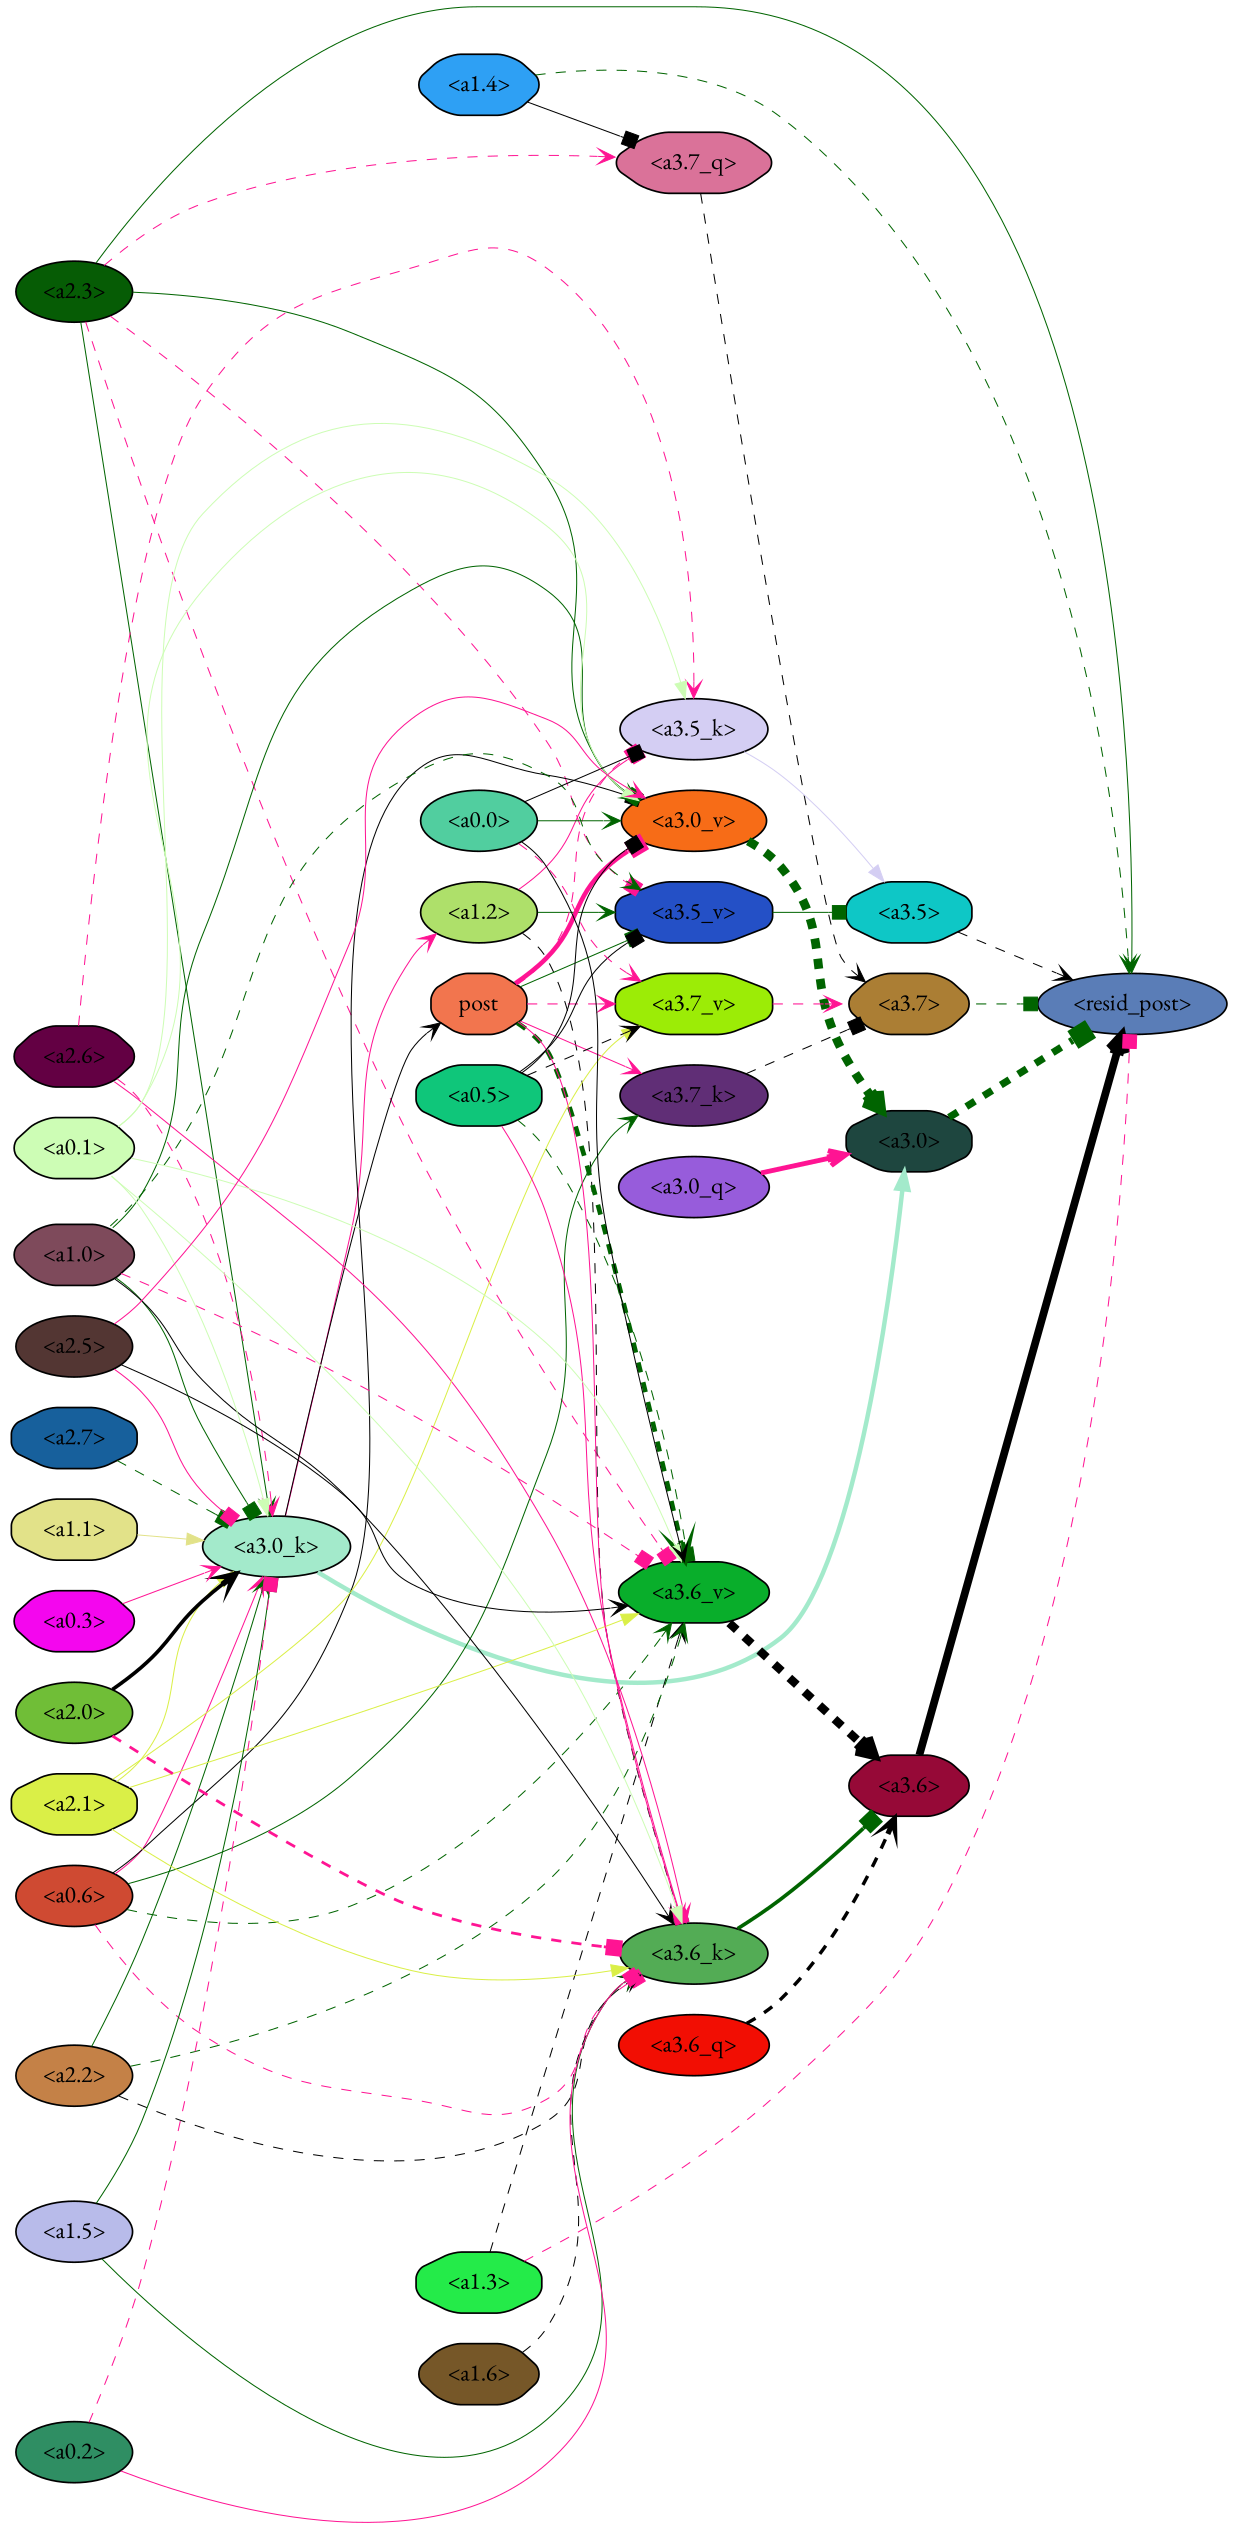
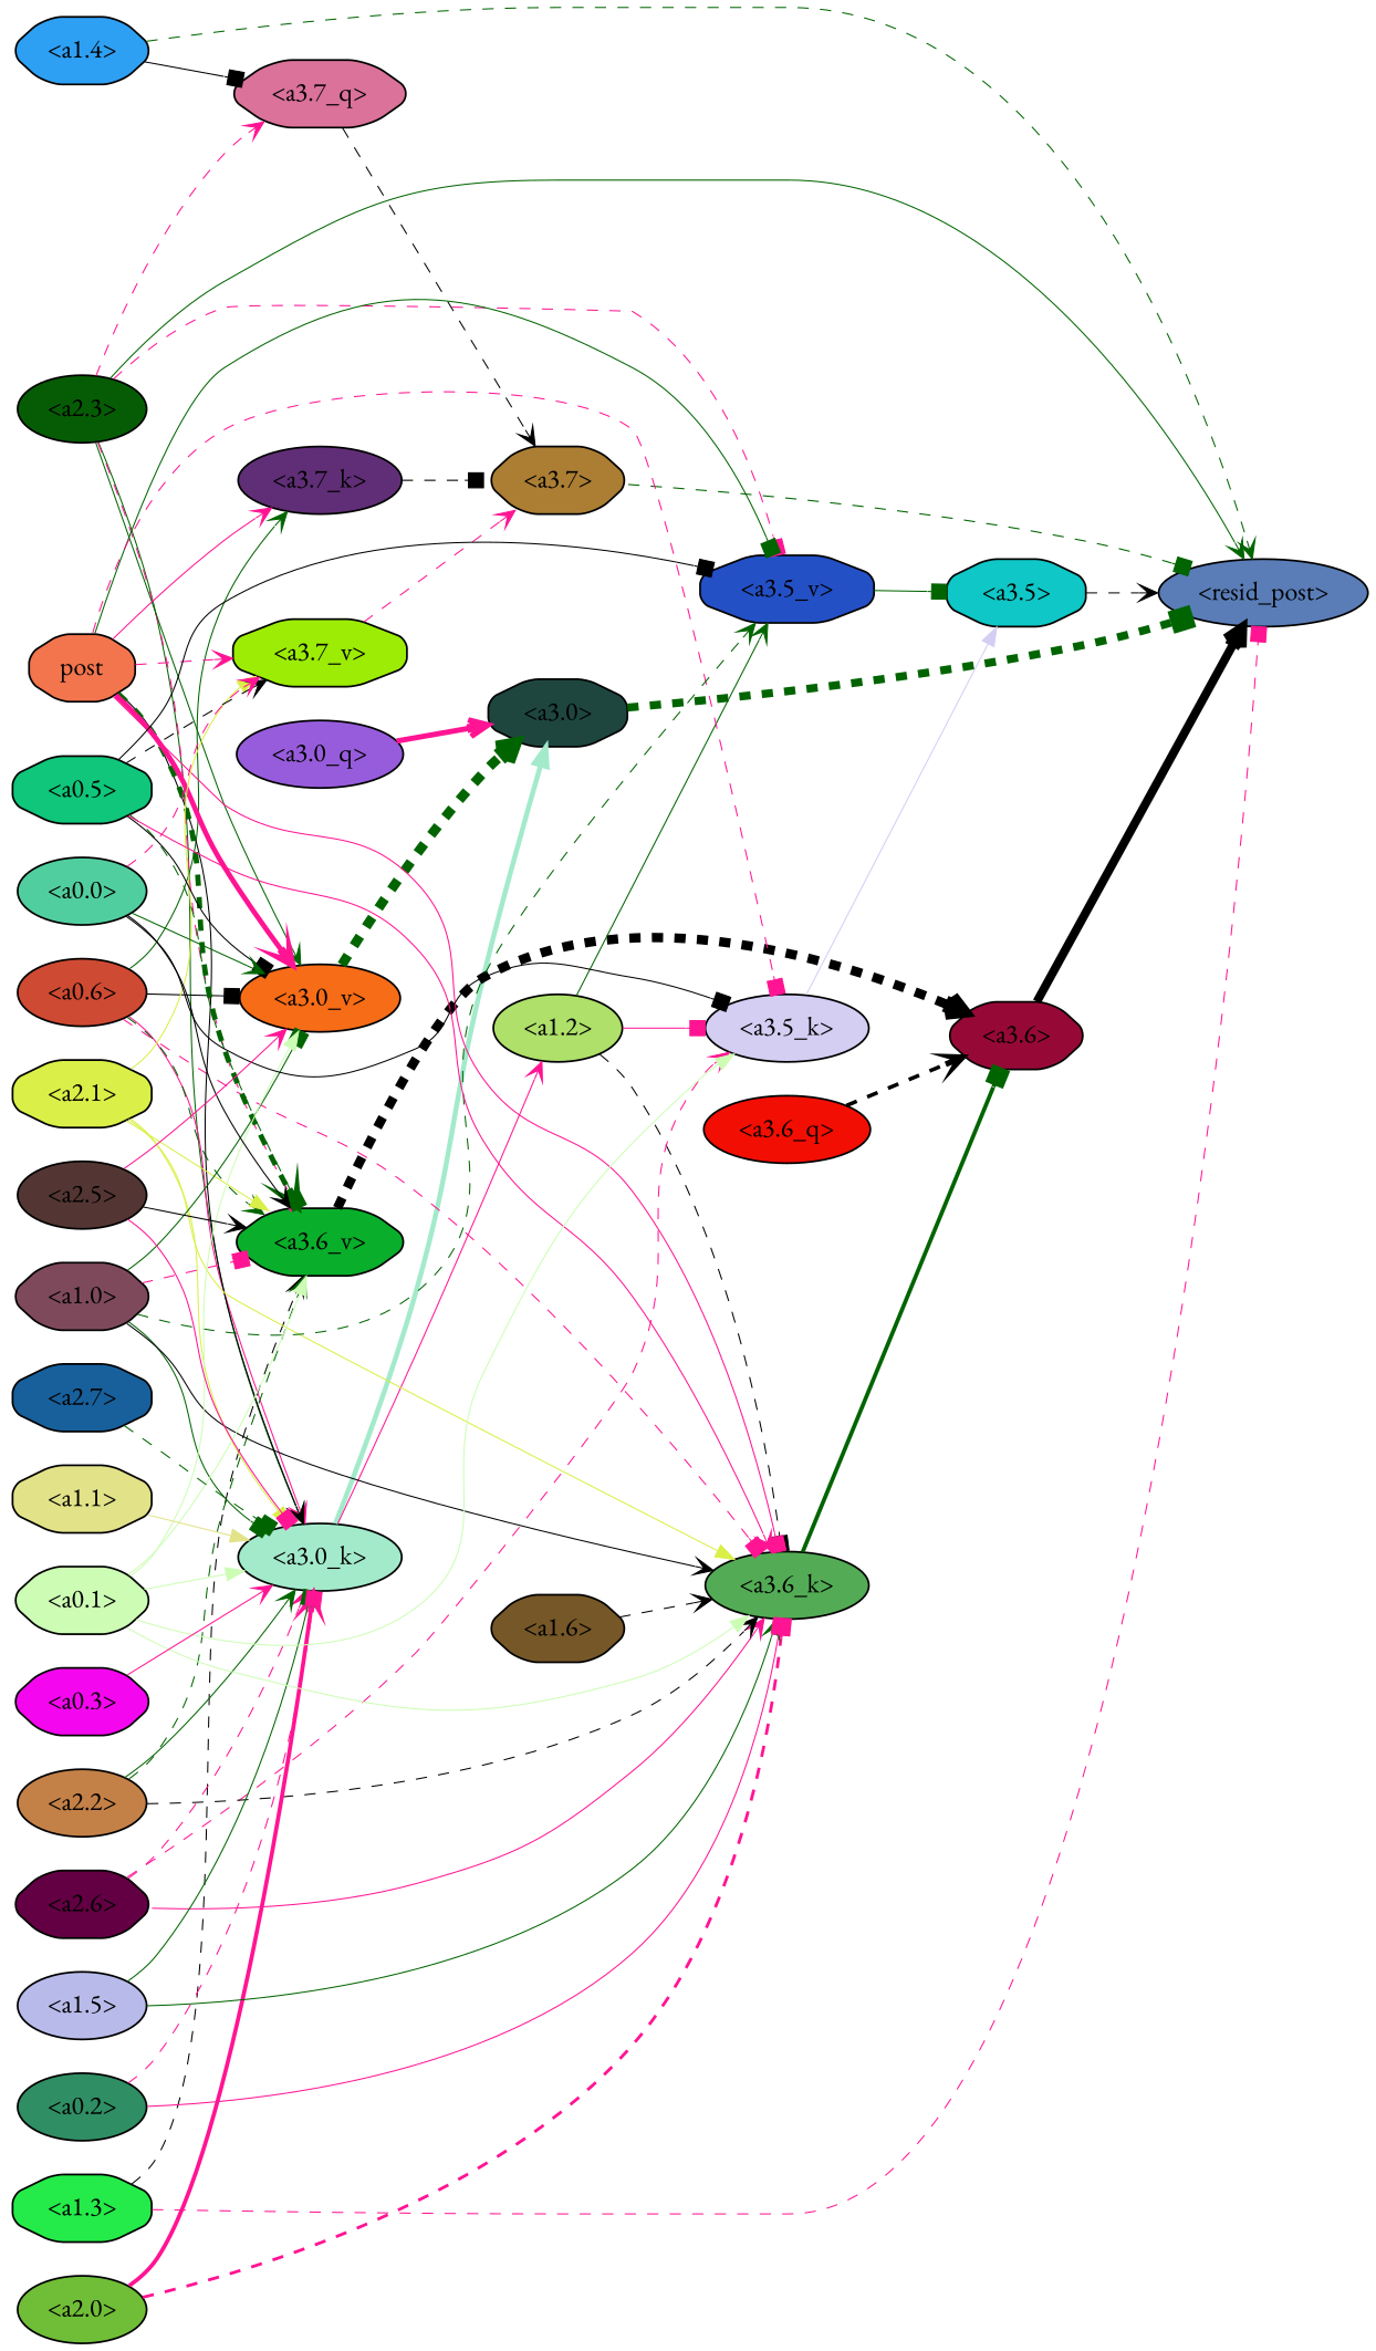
  strict digraph {
    fontname="EB Garamond"
    rankdir=LR
    splines=true
    node [color=black fontname="EB Garamond" shape=ellipse style="filled, rounded"]
    edge [arrowhead=vee color=deeppink fontname="EB Garamond" penwidth=0.6 style=bold]
    "<a3.7>" [fillcolor="#ab7e34" shape=hexagon]
    "<resid_post>" [fillcolor="#5a7db7"]
    "<a3.6>" [fillcolor="#960937" shape=hexagon]
    "<a3.5>" [fillcolor="#0ec7c6" shape=octagon]
    "<a3.0>" [fillcolor="#1e463f" shape=octagon]
    "<a2.3>" [fillcolor="#065c05"]
    "<a3.7_q>" [fillcolor="#da7299" shape=hexagon]
    "<a3.0_k>" [fillcolor="#a3eacb"]
    "<a3.6_v>" [fillcolor="#09ae2b" shape=hexagon]
    "<a3.5_v>" [fillcolor="#2450c6" shape=octagon]
    "<a3.0_v>" [fillcolor="#f76c17"]
    "<a1.2>" [fillcolor="#aee06a"]
    "<a1.4>" [fillcolor="#2ea0f4" shape=hexagon]
    "<a1.3>" [fillcolor="#24eb49" shape=octagon]
    "<a3.6_q>" [fillcolor="#f20e03"]
    "<a3.0_q>" [fillcolor="#975cdb"]
    "<a3.7_k>" [fillcolor="#602e76"]
    "<a3.6_k>" [fillcolor="#53ac55"]
    "<a3.5_k>" [fillcolor="#d4cef3"]
    "<a3.7_v>" [fillcolor="#9cec06" shape=octagon]
    "<a0.6>" [fillcolor="#cf4a32"]
    n22 [fillcolor="#f2754e" label=post shape=octagon]
    "<a2.6>" [fillcolor="#630043" shape=hexagon]
    "<a2.2>" [fillcolor="#c48147"]
    "<a2.1>" [fillcolor="#daef47" shape=octagon]
    "<a2.0>" [fillcolor="#70be37"]
    "<a1.6>" [fillcolor="#765728" shape=hexagon]
    "<a1.5>" [fillcolor="#b8bbea"]
    "<a1.0>" [fillcolor="#7e4a5b" shape=hexagon]
    "<a0.5>" [fillcolor="#0fc67a" shape=octagon]
    "<a0.2>" [fillcolor="#2f8e63"]
    "<a0.1>" [fillcolor="#cdfdb5" shape=hexagon]
    "<a0.0>" [fillcolor="#51ce9f"]
    "<a2.7>" [fillcolor="#17609c" shape=octagon]
    "<a2.5>" [fillcolor="#533633"]
    "<a1.1>" [fillcolor="#e2e289" shape=octagon]
    "<a0.3>" [fillcolor="#f406ee" shape=hexagon]
    "<a3.7>" -> "<resid_post>" [arrowhead=box color=darkgreen penwidth=0.6239100098609924 style=dashed]
    "<a3.6>" -> "<resid_post>" [color=black penwidth=4.569062113761902]
    "<a3.5>" -> "<resid_post>" [color=black style=dashed]
    "<a3.0>" -> "<resid_post>" [arrowhead=box color=darkgreen penwidth=4.283544182777405 style=dashed]
    "<a2.3>" -> "<resid_post>" [color=darkgreen]
    "<a2.3>" -> "<a3.7_q>" [style=dashed]
    "<a2.3>" -> "<a3.0_k>" [color=darkgreen]
    "<a2.3>" -> "<a3.6_v>" [arrowhead=box style=dashed]
    "<a2.3>" -> "<a3.5_v>" [arrowhead=box style=dashed]
    "<a2.3>" -> "<a3.0_v>" [color=darkgreen]
    "<a3.7_q>" -> "<a3.7>" [color=black style=dashed]
    "<a3.0_k>" -> "<a3.0>" [color="#a3eacb" penwidth=2.632905662059784 arrowhead="" style=""]
    "<a3.0_k>" -> "<a1.2>"
    "<a3.6_v>" -> "<a3.6>" [color=black penwidth=4.981305837631226 style=dashed]
    "<a3.5_v>" -> "<a3.5>" [arrowhead=box color=darkgreen]
    "<a3.0_v>" -> "<a3.0>" [color=darkgreen penwidth=5.168330669403076 style=dashed]
    "<a1.2>" -> "<a3.5_v>" [color=darkgreen]
    "<a1.2>" -> "<a3.6_k>" [arrowhead=box color=black style=dashed]
    "<a1.2>" -> "<a3.5_k>" [arrowhead=box]
    "<a1.4>" -> "<resid_post>" [color=darkgreen style=dashed]
    "<a1.4>" -> "<a3.7_q>" [arrowhead=box color=black]
    "<a1.3>" -> "<resid_post>" [arrowhead=box style=dashed]
    "<a1.3>" -> "<a3.6_v>" [color=black style=dashed]
    "<a3.6_q>" -> "<a3.6>" [color=black penwidth=2.0347584784030914 style=dashed]
    "<a3.0_q>" -> "<a3.0>" [penwidth=2.8635367155075073]
    "<a3.7_k>" -> "<a3.7>" [arrowhead=box color=black style=dashed]
    "<a3.6_k>" -> "<a3.6>" [arrowhead=box color=darkgreen penwidth=2.1760786175727844]
    "<a3.5_k>" -> "<a3.5>" [color="#d4cef3" arrowhead="" style=""]
    "<a3.7_v>" -> "<a3.7>" [style=dashed]
    "<a0.6>" -> "<a3.0_k>"
    "<a0.6>" -> "<a3.6_v>" [color=darkgreen style=dashed]
    "<a0.6>" -> "<a3.0_v>" [arrowhead=box color=black]
    "<a0.6>" -> "<a3.7_k>" [color=darkgreen]
    "<a0.6>" -> "<a3.6_k>" [arrowhead=box style=dashed]
-   "<a3.0_k>" -> n22 [color=black]
+   n22 -> "<a3.0_k>" [color=black]
    n22 -> "<a3.6_v>" [color=darkgreen penwidth=2.7825746536254883 style=dashed]
    n22 -> "<a3.5_v>" [arrowhead=box color=darkgreen]
-   n22 -> "<a3.0_v>" [arrowhead=box penwidth=2.6950180530548096]
+   n22 -> "<a3.0_v>" [penwidth=2.6950180530548096]
    n22 -> "<a3.7_k>"
    n22 -> "<a3.6_k>" [arrowhead=box]
    n22 -> "<a3.5_k>" [arrowhead=box style=dashed]
    n22 -> "<a3.7_v>" [style=dashed]
    "<a2.6>" -> "<a3.0_k>" [style=dashed]
    "<a2.6>" -> "<a3.6_k>"
    "<a2.6>" -> "<a3.5_k>" [style=dashed]
    "<a2.2>" -> "<a3.0_k>" [color=darkgreen]
    "<a2.2>" -> "<a3.6_v>" [color=darkgreen style=dashed]
    "<a2.2>" -> "<a3.6_k>" [color=black style=dashed]
    "<a2.1>" -> "<a3.0_k>" [color="#daef47" arrowhead="" style=""]
    "<a2.1>" -> "<a3.6_v>" [color="#daef47" arrowhead="" style=""]
    "<a2.1>" -> "<a3.6_k>" [color="#daef47" arrowhead="" style=""]
    "<a2.1>" -> "<a3.7_v>" [color="#daef47" arrowhead="" style=""]
-   "<a2.0>" -> "<a3.0_k>" [color=black penwidth=2.161143198609352]
+   "<a2.0>" -> "<a3.0_k>" [penwidth=2.161143198609352]
    "<a2.0>" -> "<a3.6_k>" [arrowhead=box penwidth=1.6382827460765839 style=dashed]
    "<a1.6>" -> "<a3.6_k>" [color=black style=dashed]
    "<a1.5>" -> "<a3.0_k>" [arrowhead=box color=darkgreen]
    "<a1.5>" -> "<a3.6_k>" [color=darkgreen]
    "<a1.0>" -> "<a3.0_k>" [arrowhead=box color=darkgreen]
    "<a1.0>" -> "<a3.6_v>" [arrowhead=box style=dashed]
    "<a1.0>" -> "<a3.5_v>" [color=darkgreen style=dashed]
    "<a1.0>" -> "<a3.0_v>" [arrowhead=box color=darkgreen]
    "<a1.0>" -> "<a3.6_k>" [color=black]
    "<a0.5>" -> "<a3.6_v>" [arrowhead=box color=darkgreen style=dashed]
    "<a0.5>" -> "<a3.5_v>" [arrowhead=box color=black]
    "<a0.5>" -> "<a3.0_v>" [arrowhead=box color=black]
    "<a0.5>" -> "<a3.6_k>"
    "<a0.5>" -> "<a3.7_v>" [color=black style=dashed]
    "<a0.2>" -> "<a3.0_k>" [arrowhead=box style=dashed]
    "<a0.2>" -> "<a3.6_k>" [arrowhead=box]
    "<a0.1>" -> "<a3.0_k>" [color="#cdfdb5" arrowhead="" style=""]
    "<a0.1>" -> "<a3.6_v>" [color="#cdfdb5" arrowhead="" style=""]
    "<a0.1>" -> "<a3.0_v>" [color="#cdfdb5" arrowhead="" style=""]
    "<a0.1>" -> "<a3.6_k>" [color="#cdfdb5" arrowhead="" style=""]
    "<a0.1>" -> "<a3.5_k>" [color="#cdfdb5" arrowhead="" style=""]
    "<a0.0>" -> "<a3.6_v>" [color=black]
    "<a0.0>" -> "<a3.0_v>" [color=darkgreen]
    "<a0.0>" -> "<a3.5_k>" [arrowhead=box color=black]
    "<a0.0>" -> "<a3.7_v>" [style=dashed]
    "<a2.7>" -> "<a3.0_k>" [arrowhead=box color=darkgreen style=dashed]
    "<a2.5>" -> "<a3.0_k>" [arrowhead=box]
    "<a2.5>" -> "<a3.6_v>" [color=black]
    "<a2.5>" -> "<a3.0_v>"
    "<a1.1>" -> "<a3.0_k>" [color="#e2e289" arrowhead="" style=""]
    "<a0.3>" -> "<a3.0_k>"
  }
